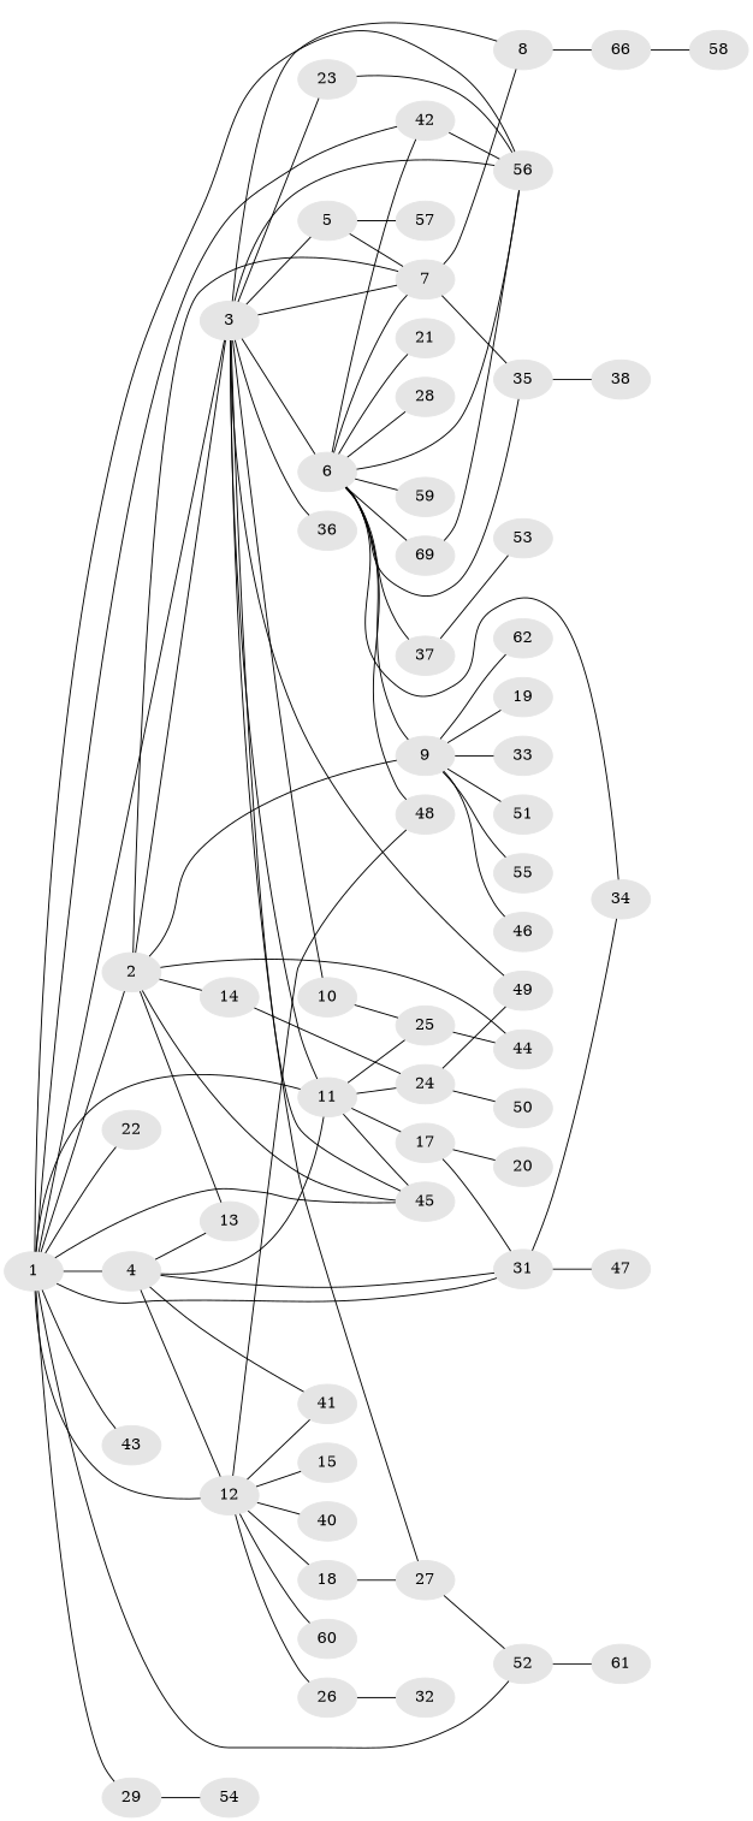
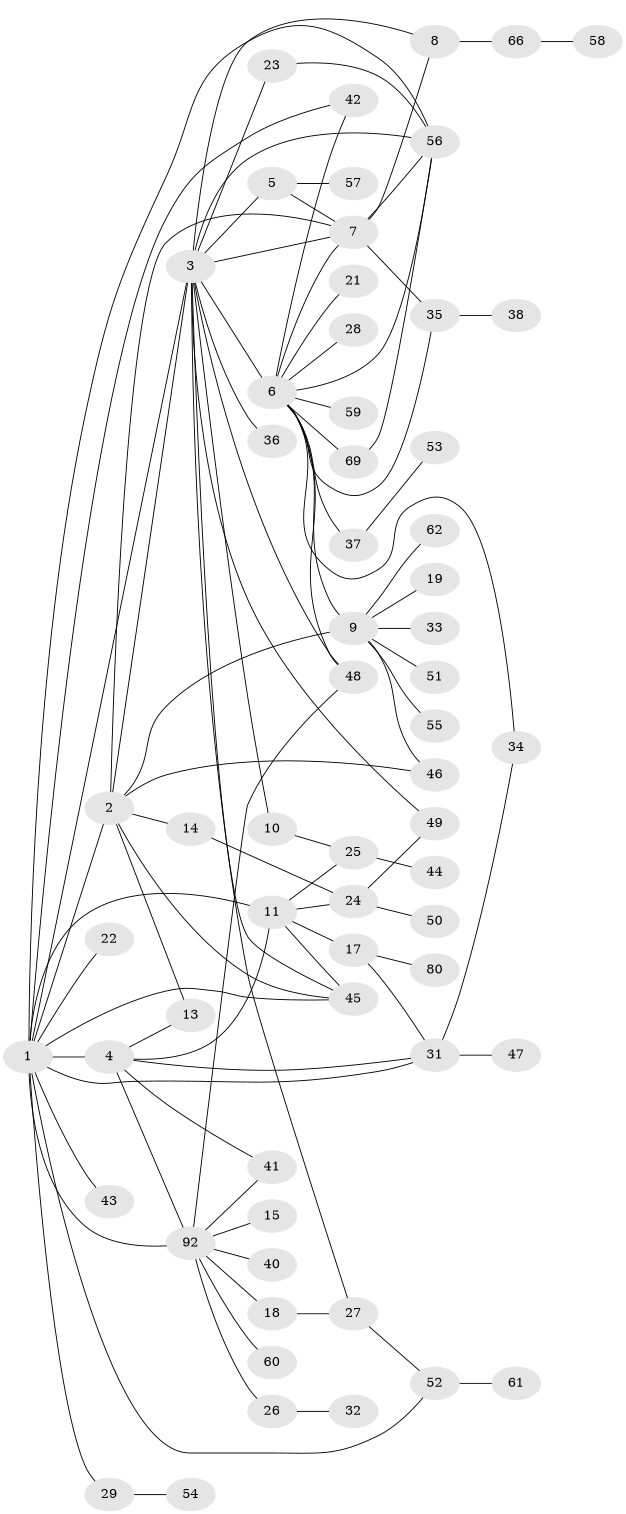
  graph {
    rankdir=LR
    node [color=gray90 style=filled]
    edge [weight=1.0]
    1
    2
    3
    4
    11
-   12
+   12 [label=92]
    22
    29
    31
    42
    43
    45
    52
    56
    7
    9
    13
    14
    46
    5
    6
    8
    10
    23
    27
    36
    49
    41
    25
    17
    24
    48
    15
    18
    26
    40
    60
    54
    34
    47
    61
    35
    19
    33
    51
    55
    62
    57
    21
    28
    37
    n52 [label=69]
    59
    n54 [label=66]
    38
    53
    58
    44
-   20
+   20 [label=80]
    50
    32
    1 -- 2
    1 -- 3
    1 -- 4 [weight=14.0]
    1 -- 11
    1 -- 12
    1 -- 22
    1 -- 29
    1 -- 31
    1 -- 42
    1 -- 43
    1 -- 45
    1 -- 52
    1 -- 56
    2 -- 3
    2 -- 45
    2 -- 7
    2 -- 9
    2 -- 13
    2 -- 14 [weight=2.0]
-   2 -- 44
-   3 -- 11
+   2 -- 46
+   3 -- 48
    3 -- 45
    3 -- 56
    3 -- 7 [weight=10.0]
    3 -- 5
    3 -- 6
    3 -- 8
    3 -- 10
    3 -- 23
    3 -- 27
    3 -- 36
    3 -- 49
    4 -- 11
    4 -- 12
    4 -- 31
    4 -- 13
    4 -- 41
    11 -- 45
    11 -- 25
    11 -- 17
    11 -- 24
    12 -- 41
    12 -- 48
    12 -- 15
    12 -- 18
    12 -- 26
    12 -- 40
    12 -- 60
    29 -- 54 [weight=2.0]
    31 -- 34
    31 -- 47 [weight=2.0]
-   42 -- 56
+   7 -- 56
    52 -- 61
    7 -- 8
    7 -- 35
    9 -- 46
    9 -- 19
    9 -- 33
    9 -- 51
    9 -- 55
    9 -- 62
    14 -- 24
    5 -- 7
    5 -- 57
    6 -- 42
    6 -- 56
    6 -- 7
    6 -- 9
    6 -- 48
    6 -- 34
    6 -- 35
    6 -- 21
    6 -- 28
    6 -- 37
    6 -- n52
    6 -- 59
    8 -- n54
    10 -- 25
    23 -- 56
    27 -- 52
    25 -- 44
    17 -- 31
    17 -- 20
    24 -- 49
    24 -- 50
    18 -- 27
    26 -- 32 [weight=2.0]
    35 -- 38
    37 -- 53
    n52 -- 56
    n54 -- 58
  }
